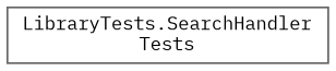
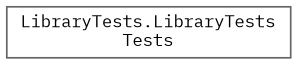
  digraph {
    rankdir=TB
    fontname="IBM Plex Mono"
-   n1 [color=grey40 fillcolor=white fontname="IBM Plex Mono" fontsize=10 height=0.2 label="LibraryTests.SearchHandler\lTests" shape=box style=filled width=0.4]
+   n1 [color=grey40 fillcolor=white fontname="IBM Plex Mono" fontsize=10 height=0.2 label="LibraryTests.LibraryTests\lTests" shape=box style=filled width=0.4]
  }
